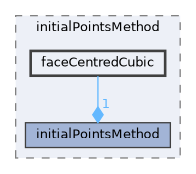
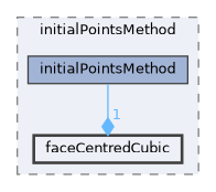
  digraph {
    compound=true
    node [color=grey25 fontname=Helvetica fontsize=10 shape=box]
    n1 [fillcolor="#a2b4d6" height=0.2 label=initialPointsMethod style=filled width=0.4]
    n2 [fillcolor="#edf0f7" height=0.2 label=faceCentredCubic style="filled,bold" width=0.4]
    subgraph cluster_1 {
      bgcolor="#edf0f7"
      fontname=Helvetica
      fontsize=10
      label=initialPointsMethod
      pencolor=grey50
      style="filled,dashed"
      n1
      n2
    }
-   n2 -> n1 [color=steelblue1 fontcolor=steelblue1 fontname=Helvetica fontsize=10 headlabel=1 labeldistance=1.5 labelfontname=Helvetica labelfontsize=10 arrowhead=diamond]
+   n1 -> n2 [color=steelblue1 fontcolor=steelblue1 fontname=Helvetica fontsize=10 headlabel=1 labeldistance=1.5 labelfontname=Helvetica labelfontsize=10 arrowhead=diamond]
  }
